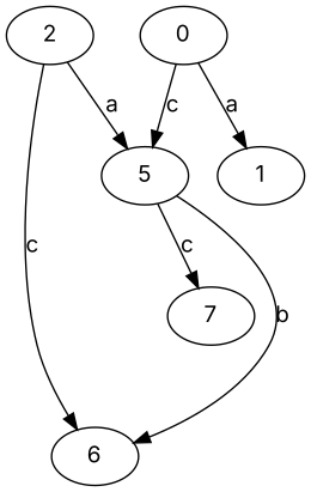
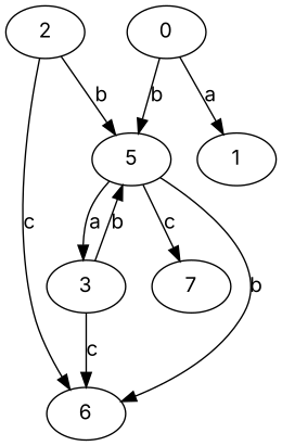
  strict digraph {
    fontname=Inter
    node [fontname=Inter]
    edge [fontname=Inter]
    2
    5
    6
+   3
    7
    0
    1
-   2 -> 5 [label=a]
+   2 -> 5 [label=b]
    2 -> 6 [label=c]
    5 -> 6 [label=b]
+   5 -> 3 [label=a]
    5 -> 7 [label=c]
-   0 -> 5 [label=c]
+   3 -> 5 [label=b]
+   3 -> 6 [label=c]
+   0 -> 5 [label=b]
    0 -> 1 [label=a]
  }
